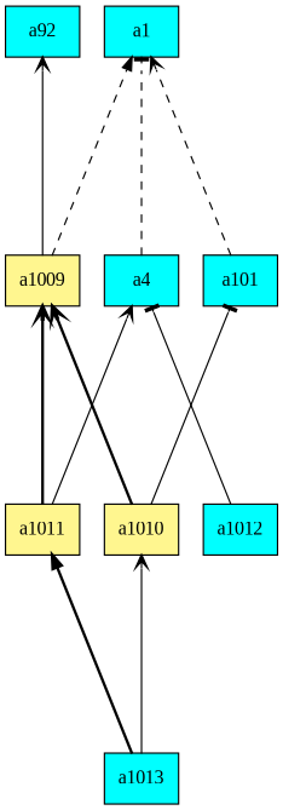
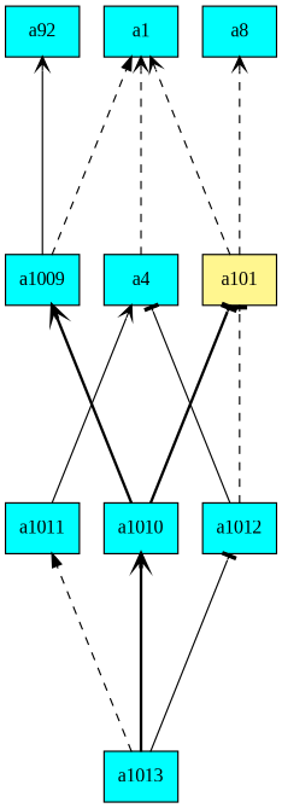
  digraph {
    fontname="Liberation Serif"
    rankdir=BT
    ranksep=2.0
    node [fillcolor=cyan fontname="Liberation Serif" shape=record style=filled]
    edge [arrowhead=vee fontname="Liberation Serif" style=dashed]
-   n1 [fillcolor=khaki1 label="{a1009}"]
+   n1 [label="{a1009}"]
    n2 [label="{a92}"]
    n3 [label="{a1}"]
-   n5 [fillcolor=khaki1 label="{a1011}"]
+   n4 [label="{a8}"]
+   n5 [label="{a1011}"]
    n6 [label="{a4}"]
    n7 [label="{a1012}"]
-   n8 [label="{a101}"]
+   n8 [fillcolor=khaki1 label="{a101}"]
    n9 [label="{a1013}"]
-   n10 [fillcolor=khaki1 label="{a1010}"]
+   n10 [label="{a1010}"]
    n1 -> n2 [style=solid]
    n1 -> n3 [arrowhead=normal]
-   n5 -> n1 [style=bold]
    n5 -> n6 [style=solid]
-   n6 -> n3 [arrowhead=tee]
+   n6 -> n3
    n7 -> n6 [arrowhead=tee style=solid]
+   n7 -> n8 [arrowhead=tee]
    n8 -> n3
-   n9 -> n5 [arrowhead=normal style=bold]
-   n9 -> n10 [style=solid]
+   n8 -> n4
+   n9 -> n5 [arrowhead=normal]
+   n9 -> n7 [arrowhead=tee style=solid]
+   n9 -> n10 [style=bold]
    n10 -> n1 [style=bold]
-   n10 -> n8 [arrowhead=tee style=solid]
+   n10 -> n8 [arrowhead=tee style=bold]
  }
